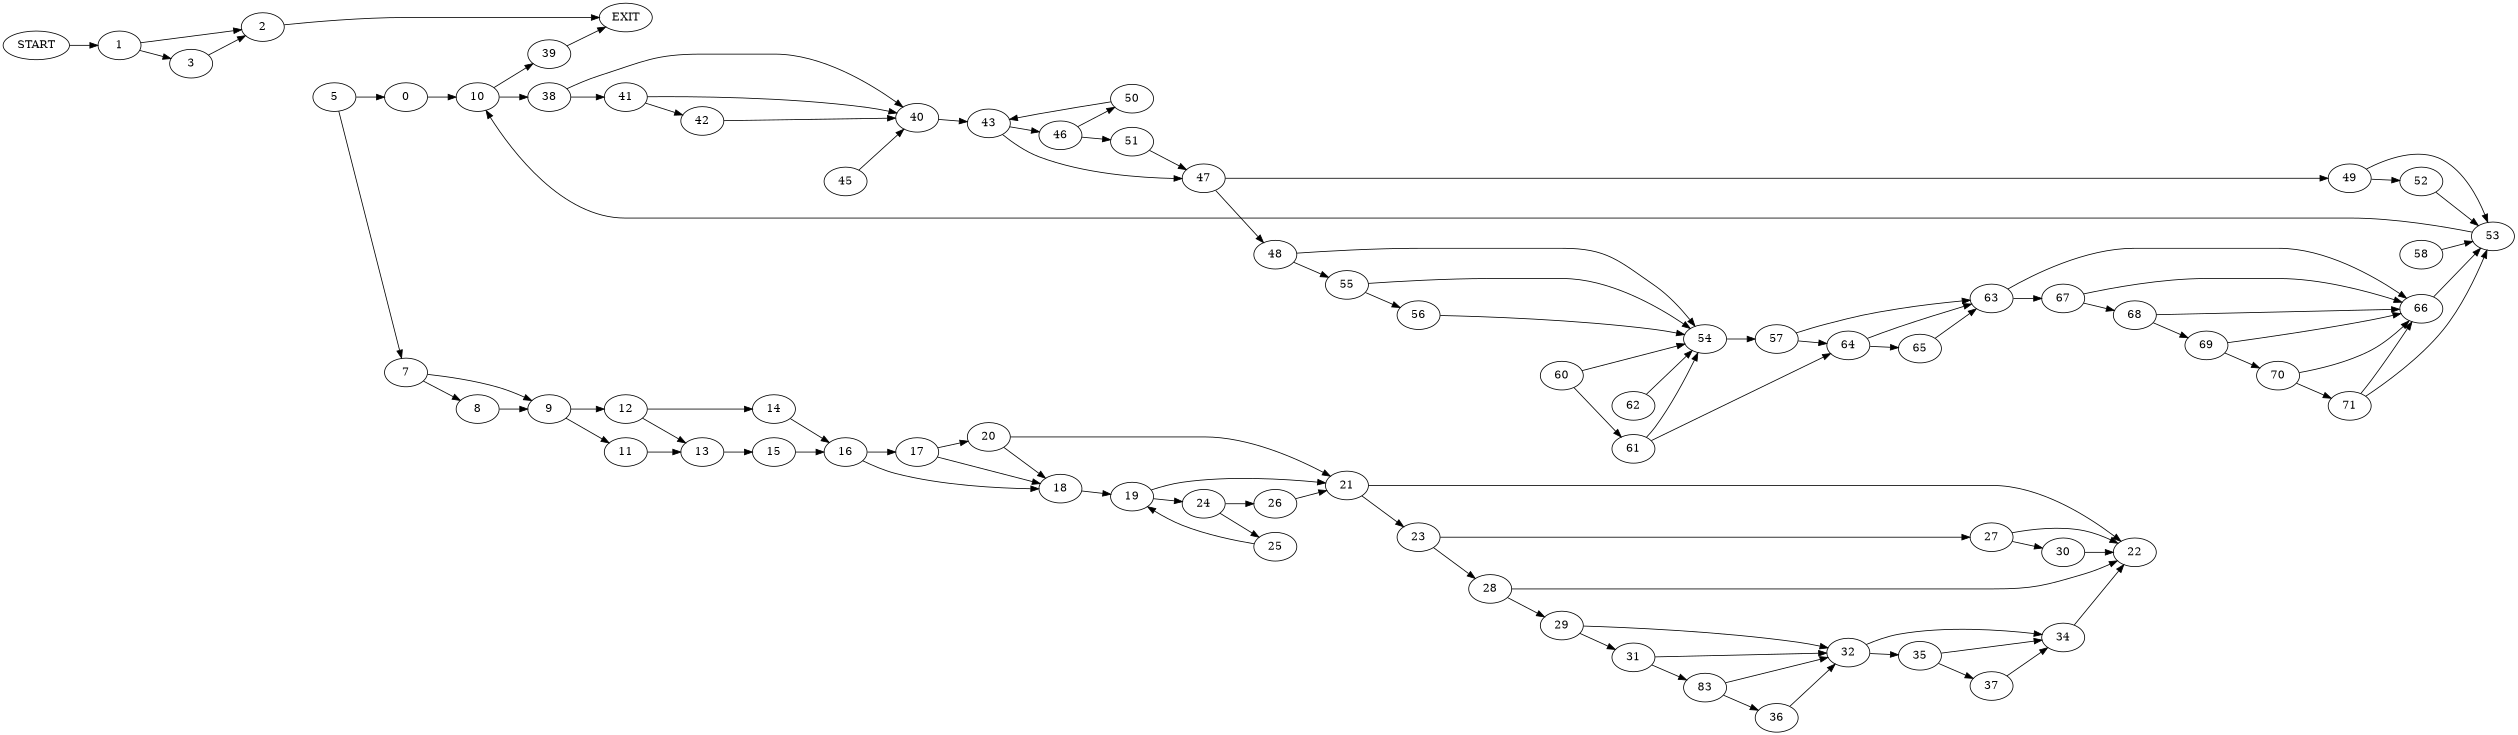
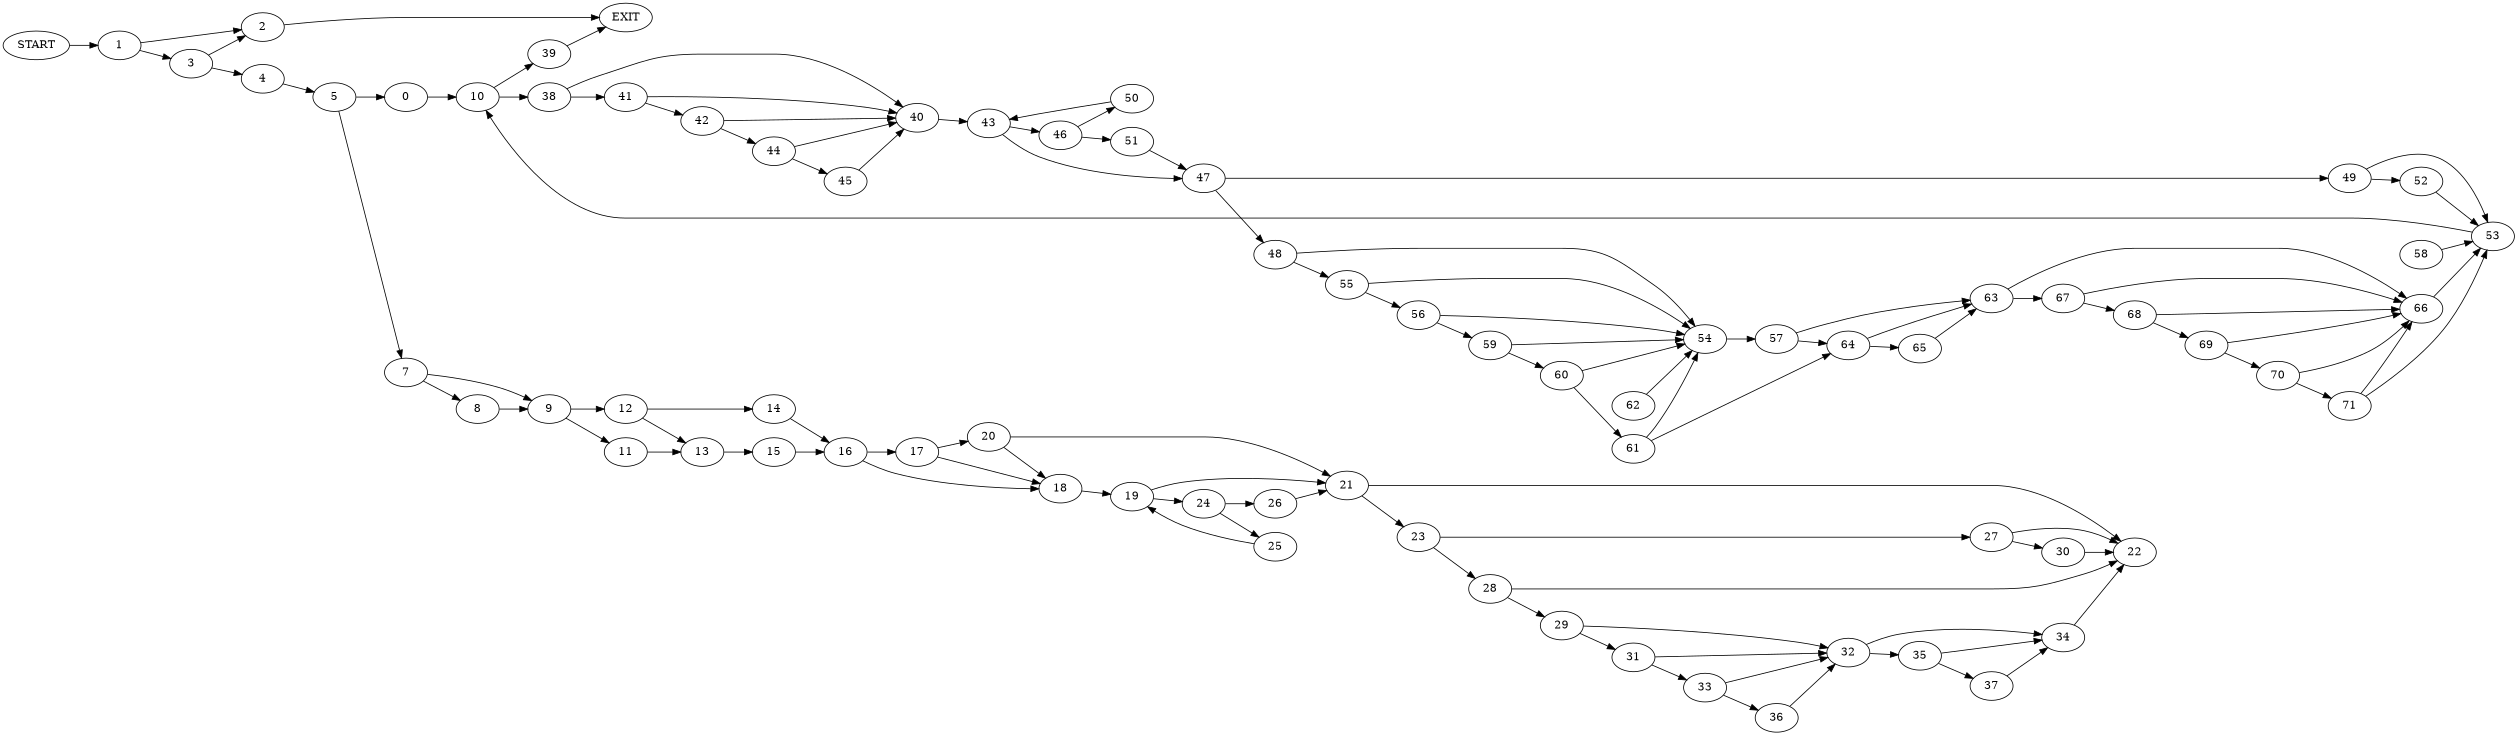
  digraph {
    rankdir=LR
    n1 [label=START]
    1
    2
    3
    n5 [label=EXIT]
+   4
    5
    n8 [label=0]
    7
    10
    8
    9
    38
    39
    11
    12
    13
    14
    40
    41
    15
    16
    17
    18
    20
    19
    21
    24
    22
    23
    25
    26
    27
    28
    30
    29
    31
    32
-   33 [label=83]
+   33
    34
    35
    36
    37
    43
    42
    46
    47
+   44
    45
    50
    51
    48
    49
    54
    55
    52
    53
    57
    56
    63
    64
    58
+   59
    60
    66
    67
    65
    61
    62
    68
    69
    70
    71
    n1 -> 1
    1 -> 2
    1 -> 3
    2 -> n5
    3 -> 2
+   3 -> 4
+   4 -> 5
    5 -> n8
    5 -> 7
    n8 -> 10
    7 -> 8
    7 -> 9
    10 -> 38
    10 -> 39
    8 -> 9
    9 -> 11
    9 -> 12
    38 -> 40
    38 -> 41
    39 -> n5
    11 -> 13
    12 -> 13
    12 -> 14
    13 -> 15
    14 -> 16
    40 -> 43
    41 -> 40
    41 -> 42
    15 -> 16
    16 -> 17
    16 -> 18
    17 -> 18
    17 -> 20
    18 -> 19
    20 -> 18
    20 -> 21
    19 -> 21
    19 -> 24
    21 -> 22
    21 -> 23
    24 -> 25
    24 -> 26
    23 -> 27
    23 -> 28
    25 -> 19
    26 -> 21
    27 -> 22
    27 -> 30
    28 -> 22
    28 -> 29
    30 -> 22
    29 -> 31
    29 -> 32
    31 -> 32
    31 -> 33
    32 -> 34
    32 -> 35
    33 -> 32
    33 -> 36
    34 -> 22
    35 -> 34
    35 -> 37
    36 -> 32
    37 -> 34
    43 -> 46
    43 -> 47
    42 -> 40
+   42 -> 44
    46 -> 50
    46 -> 51
    47 -> 48
    47 -> 49
+   44 -> 40
+   44 -> 45
    45 -> 40
    50 -> 43
    51 -> 47
    48 -> 54
    48 -> 55
    49 -> 52
    49 -> 53
    54 -> 57
    55 -> 54
    55 -> 56
    52 -> 53
    53 -> 10
    57 -> 63
    57 -> 64
    56 -> 54
+   56 -> 59
    63 -> 66
    63 -> 67
    64 -> 63
    64 -> 65
    58 -> 53
+   59 -> 54
+   59 -> 60
    60 -> 54
    60 -> 61
    66 -> 53
    67 -> 66
    67 -> 68
    65 -> 63
    61 -> 54
    61 -> 64
    62 -> 54
    68 -> 66
    68 -> 69
    69 -> 66
    69 -> 70
    70 -> 66
    70 -> 71
    71 -> 53
    71 -> 66
  }
